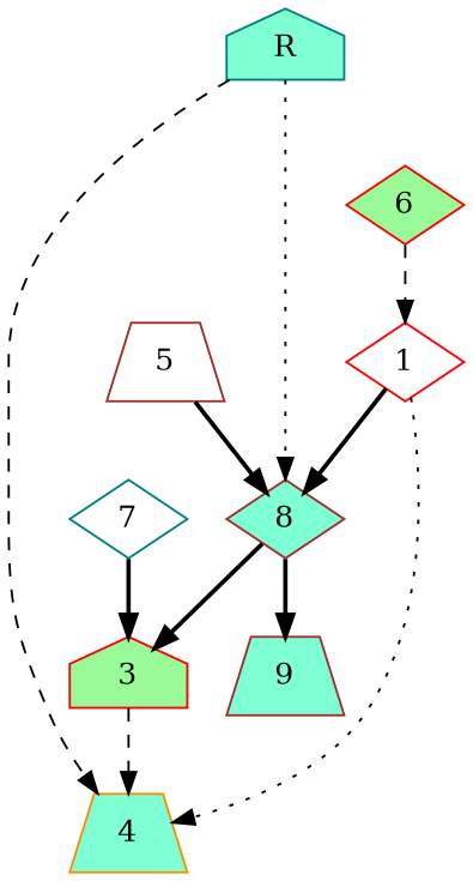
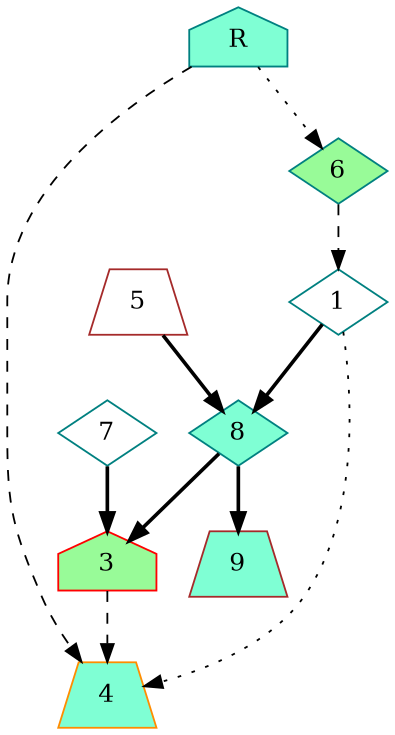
  digraph {
    node [color=teal fillcolor=aquamarine shape=diamond style=filled]
    edge [style=bold]
-   1 [color=red fillcolor=white]
+   1 [fillcolor=white]
    4 [color=darkorange shape=trapezium]
-   8 [color=brown]
+   8
    3 [color=red fillcolor=palegreen shape=house]
    9 [color=brown shape=trapezium]
    7 [fillcolor=white]
    5 [color=brown fillcolor=white shape=trapezium]
-   6 [color=red fillcolor=palegreen]
+   6 [fillcolor=palegreen]
    R [shape=house]
    1 -> 4 [style=dotted]
    1 -> 8
    8 -> 3
    8 -> 9
    3 -> 4 [style=dashed]
    7 -> 3
    5 -> 8
    6 -> 1 [style=dashed]
    R -> 4 [style=dashed]
-   R -> 8 [style=dotted]
+   R -> 6 [style=dotted]
  }
